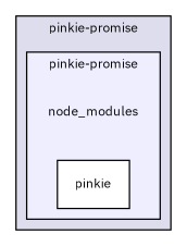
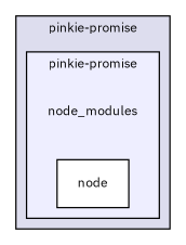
  digraph {
    compound=true
    rankdir=LR
    fontname="IBM Plex Sans"
    node [fontname="IBM Plex Sans" fontsize=10]
    n1 [label=node_modules shape=plaintext]
-   n2 [color=black fillcolor=white label=pinkie shape=box style=filled]
+   n2 [color=black fillcolor=white label="node" shape=box style=filled]
    subgraph cluster_1 {
      bgcolor="#ddddee"
      fontsize=10
      label="pinkie-promise"
      pencolor=black
      subgraph cluster_2 {
        bgcolor="#eeeeff"
        fontsize=10
        pencolor=black
        n1
        n2
      }
    }
  }
